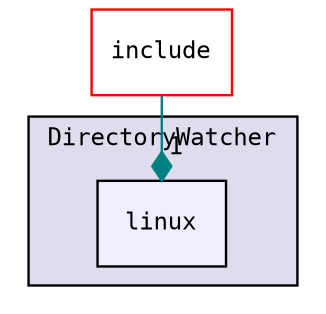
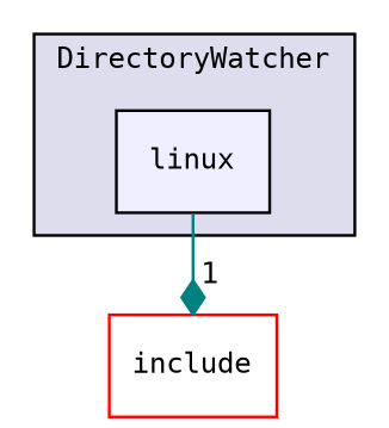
  digraph {
    compound=true
    fontname="DejaVu Sans Mono"
    node [fontname="DejaVu Sans Mono" fontsize=10 shape=box]
    n1 [fillcolor="#eeeeff" label=linux pencolor=black style=filled]
    n2 [color=red label=include]
    subgraph cluster_1 {
      bgcolor="#ddddee"
      fontsize=10
      label=DirectoryWatcher
      pencolor=black
      n1
    }
-   n2 -> n1 [headlabel=1 labeldistance=1.5 labelfontname=Helvetica labelfontsize=10 color=teal arrowhead=diamond fontname="DejaVu Sans Mono"]
+   n1 -> n2 [headlabel=1 labeldistance=1.5 labelfontname=Helvetica labelfontsize=10 color=teal arrowhead=diamond fontname="DejaVu Sans Mono"]
  }
